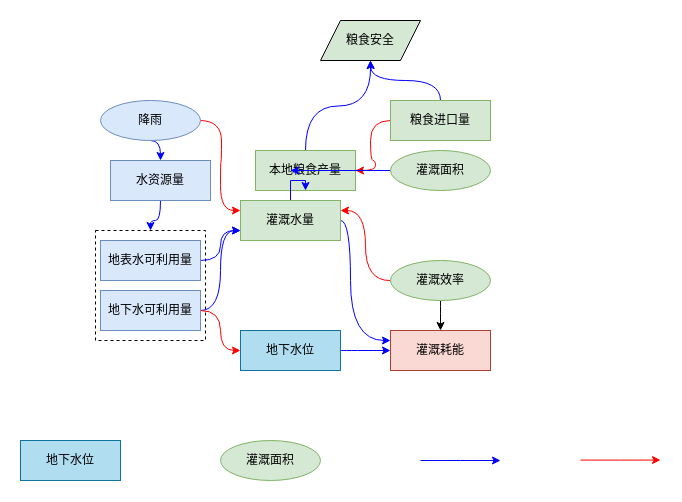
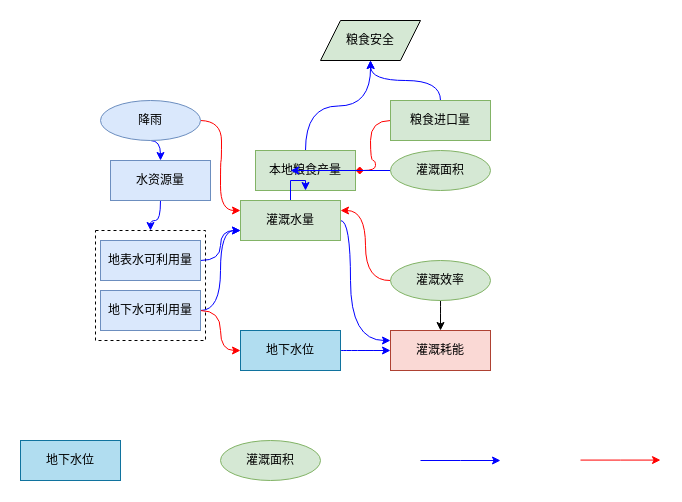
  <mxCell id="0" />
  <mxCell id="1" parent="0" />
  <mxCell id="2" value="" style="rounded=0;whiteSpace=wrap;html=1;fillColor=none;dashed=1;" vertex="1" parent="1"><mxGeometry x="95" y="230" width="110" height="110" as="geometry" /></mxCell>
  <mxCell id="3" style="edgeStyle=orthogonalEdgeStyle;rounded=0;orthogonalLoop=1;jettySize=auto;html=1;entryX=0.5;entryY=1;entryDx=0;entryDy=0;curved=1;exitX=0.5;exitY=0;exitDx=0;exitDy=0;strokeColor=#0000FF;" edge="1" parent="1" source="4"><mxGeometry relative="1" as="geometry"><mxPoint x="370" y="60" as="targetPoint" /></mxGeometry></mxCell>
  <mxCell id="4" value="本地粮食产量" style="rounded=0;whiteSpace=wrap;html=1;fillColor=#d5e8d4;strokeColor=#82b366;" vertex="1" parent="1"><mxGeometry x="255" y="150" width="100" height="40" as="geometry" /></mxCell>
  <mxCell id="5" style="edgeStyle=orthogonalEdgeStyle;rounded=0;orthogonalLoop=1;jettySize=auto;html=1;entryX=0.5;entryY=1;entryDx=0;entryDy=0;curved=1;exitX=0.5;exitY=0;exitDx=0;exitDy=0;strokeColor=#0000FF;" edge="1" parent="1" source="7"><mxGeometry relative="1" as="geometry"><mxPoint x="370" y="60" as="targetPoint" /></mxGeometry></mxCell>
- <mxCell id="6" style="edgeStyle=orthogonalEdgeStyle;curved=1;rounded=0;orthogonalLoop=1;jettySize=auto;html=1;entryX=1;entryY=0.5;entryDx=0;entryDy=0;strokeColor=#FF0000;" edge="1" parent="1" source="7" target="4"><mxGeometry relative="1" as="geometry" /></mxCell>
+ <mxCell id="6" style="edgeStyle=orthogonalEdgeStyle;curved=1;rounded=0;orthogonalLoop=1;jettySize=auto;html=1;entryX=1;entryY=0.5;entryDx=0;entryDy=0;strokeColor=#FF0000;endArrow=diamond;" edge="1" parent="1" source="7" target="4"><mxGeometry relative="1" as="geometry" /></mxCell>
  <mxCell id="7" value="粮食进口量" style="rounded=0;whiteSpace=wrap;html=1;fillColor=#d5e8d4;strokeColor=#82b366;" vertex="1" parent="1"><mxGeometry x="390" y="100" width="100" height="40" as="geometry" /></mxCell>
  <mxCell id="8" style="edgeStyle=orthogonalEdgeStyle;rounded=0;orthogonalLoop=1;jettySize=auto;html=1;entryX=0.5;entryY=1;entryDx=0;entryDy=0;strokeColor=#0000FF;" edge="1" parent="1" source="10" target="4"><mxGeometry relative="1" as="geometry" /></mxCell>
  <mxCell id="9" style="edgeStyle=orthogonalEdgeStyle;curved=1;rounded=0;orthogonalLoop=1;jettySize=auto;html=1;entryX=0;entryY=0.25;entryDx=0;entryDy=0;strokeColor=#0000FF;" edge="1" parent="1" source="10" target="26"><mxGeometry relative="1" as="geometry"><Array as="points"><mxPoint x="350" y="220" /><mxPoint x="350" y="340" /></Array></mxGeometry></mxCell>
  <mxCell id="10" value="灌溉水量" style="rounded=0;whiteSpace=wrap;html=1;fillColor=#d5e8d4;strokeColor=#82b366;" vertex="1" parent="1"><mxGeometry x="240" y="200" width="100" height="40" as="geometry" /></mxCell>
  <mxCell id="11" style="edgeStyle=orthogonalEdgeStyle;rounded=0;orthogonalLoop=1;jettySize=auto;html=1;strokeColor=#0000FF;" edge="1" parent="1"><mxGeometry relative="1" as="geometry"><mxPoint x="290" y="170" as="targetPoint" /><mxPoint x="390" y="170" as="sourcePoint" /><Array as="points"><mxPoint x="290" y="170" /></Array></mxGeometry></mxCell>
  <mxCell id="12" style="edgeStyle=orthogonalEdgeStyle;curved=1;rounded=0;orthogonalLoop=1;jettySize=auto;html=1;entryX=0;entryY=0.25;entryDx=0;entryDy=0;strokeColor=#FF0000;" edge="1" parent="1" target="10"><mxGeometry relative="1" as="geometry"><mxPoint x="200" y="120" as="sourcePoint" /></mxGeometry></mxCell>
  <mxCell id="13" style="edgeStyle=orthogonalEdgeStyle;curved=1;rounded=0;orthogonalLoop=1;jettySize=auto;html=1;entryX=0.5;entryY=0;entryDx=0;entryDy=0;fillColor=#dae8fc;strokeColor=#0000FF;" edge="1" parent="1" target="21"><mxGeometry relative="1" as="geometry"><mxPoint x="150" y="140" as="sourcePoint" /></mxGeometry></mxCell>
  <mxCell id="14" style="edgeStyle=orthogonalEdgeStyle;rounded=0;orthogonalLoop=1;jettySize=auto;html=1;exitX=0.5;exitY=1;exitDx=0;exitDy=0;" edge="1" parent="1"><mxGeometry relative="1" as="geometry"><mxPoint x="440" y="190" as="sourcePoint" /><mxPoint x="440" y="190" as="targetPoint" /></mxGeometry></mxCell>
  <mxCell id="15" style="edgeStyle=orthogonalEdgeStyle;curved=1;rounded=0;orthogonalLoop=1;jettySize=auto;html=1;entryX=0;entryY=0.75;entryDx=0;entryDy=0;strokeColor=#0000FF;" edge="1" parent="1" source="17" target="10"><mxGeometry relative="1" as="geometry" /></mxCell>
  <mxCell id="16" style="edgeStyle=orthogonalEdgeStyle;curved=1;rounded=0;orthogonalLoop=1;jettySize=auto;html=1;entryX=0;entryY=0.5;entryDx=0;entryDy=0;strokeColor=#FF0000;" edge="1" parent="1" source="17" target="25"><mxGeometry relative="1" as="geometry" /></mxCell>
  <mxCell id="17" value="地下水可利用量" style="rounded=0;whiteSpace=wrap;html=1;fillColor=#dae8fc;strokeColor=#6c8ebf;" vertex="1" parent="1"><mxGeometry x="100" y="290" width="100" height="40" as="geometry" /></mxCell>
  <mxCell id="18" style="edgeStyle=orthogonalEdgeStyle;curved=1;rounded=0;orthogonalLoop=1;jettySize=auto;html=1;entryX=0;entryY=0.75;entryDx=0;entryDy=0;strokeColor=#0000FF;" edge="1" parent="1" source="19" target="10"><mxGeometry relative="1" as="geometry"><mxPoint x="240" y="250" as="targetPoint" /></mxGeometry></mxCell>
  <mxCell id="19" value="地表水可利用量" style="rounded=0;whiteSpace=wrap;html=1;fillColor=#dae8fc;strokeColor=#6c8ebf;" vertex="1" parent="1"><mxGeometry x="100" y="240" width="100" height="40" as="geometry" /></mxCell>
  <mxCell id="20" style="edgeStyle=orthogonalEdgeStyle;curved=1;rounded=0;orthogonalLoop=1;jettySize=auto;html=1;entryX=0.5;entryY=0;entryDx=0;entryDy=0;fillColor=#dae8fc;strokeColor=#0000FF;" edge="1" parent="1" source="21" target="2"><mxGeometry relative="1" as="geometry" /></mxCell>
  <mxCell id="21" value="水资源量" style="rounded=0;whiteSpace=wrap;html=1;fillColor=#dae8fc;strokeColor=#6c8ebf;" vertex="1" parent="1"><mxGeometry x="110" y="160" width="100" height="40" as="geometry" /></mxCell>
  <mxCell id="22" style="edgeStyle=orthogonalEdgeStyle;curved=1;rounded=0;orthogonalLoop=1;jettySize=auto;html=1;entryX=1;entryY=0.25;entryDx=0;entryDy=0;strokeColor=#FF0000;" edge="1" parent="1" target="10"><mxGeometry relative="1" as="geometry"><mxPoint x="390" y="280.029" as="sourcePoint" /></mxGeometry></mxCell>
  <mxCell id="23" style="edgeStyle=orthogonalEdgeStyle;curved=1;rounded=0;orthogonalLoop=1;jettySize=auto;html=1;entryX=0.5;entryY=0;entryDx=0;entryDy=0;" edge="1" parent="1" target="26"><mxGeometry relative="1" as="geometry"><mxPoint x="440.029" y="300" as="sourcePoint" /></mxGeometry></mxCell>
  <mxCell id="24" style="edgeStyle=orthogonalEdgeStyle;curved=1;rounded=0;orthogonalLoop=1;jettySize=auto;html=1;entryX=0;entryY=0.5;entryDx=0;entryDy=0;strokeColor=#0000FF;" edge="1" parent="1" source="25" target="26"><mxGeometry relative="1" as="geometry" /></mxCell>
  <mxCell id="25" value="地下水位" style="rounded=0;whiteSpace=wrap;html=1;fillColor=#b1ddf0;strokeColor=#10739e;" vertex="1" parent="1"><mxGeometry x="240" y="330" width="100" height="40" as="geometry" /></mxCell>
  <mxCell id="26" value="灌溉耗能" style="rounded=0;whiteSpace=wrap;html=1;fillColor=#fad9d5;strokeColor=#ae4132;" vertex="1" parent="1"><mxGeometry x="390" y="330" width="100" height="40" as="geometry" /></mxCell>
  <mxCell id="27" value="降雨" style="ellipse;whiteSpace=wrap;html=1;fillColor=#dae8fc;strokeColor=#6c8ebf;" vertex="1" parent="1"><mxGeometry x="100" y="100" width="100" height="40" as="geometry" /></mxCell>
  <mxCell id="28" value="灌溉效率" style="ellipse;whiteSpace=wrap;html=1;fillColor=#d5e8d4;strokeColor=#82b366;" vertex="1" parent="1"><mxGeometry x="390" y="260" width="100" height="40" as="geometry" /></mxCell>
  <mxCell id="29" value="粮食安全" style="shape=parallelogram;perimeter=parallelogramPerimeter;whiteSpace=wrap;html=1;fixedSize=1;fillColor=#d5e8d4;strokeColor=default;" vertex="1" parent="1"><mxGeometry x="320" y="20" width="100" height="40" as="geometry" /></mxCell>
  <mxCell id="30" value="灌溉面积" style="ellipse;whiteSpace=wrap;html=1;fillColor=#d5e8d4;strokeColor=#82b366;" vertex="1" parent="1"><mxGeometry x="390" y="150" width="100" height="40" as="geometry" /></mxCell>
  <mxCell id="31" value="地下水位" style="rounded=0;whiteSpace=wrap;html=1;fillColor=#b1ddf0;strokeColor=#10739e;" vertex="1" parent="1"><mxGeometry x="20" y="440" width="100" height="40" as="geometry" /></mxCell>
  <mxCell id="32" value="灌溉面积" style="ellipse;whiteSpace=wrap;html=1;fillColor=#d5e8d4;strokeColor=#82b366;" vertex="1" parent="1"><mxGeometry x="220" y="440" width="100" height="40" as="geometry" /></mxCell>
  <mxCell id="33" value="" style="endArrow=classic;html=1;rounded=0;strokeColor=#0000FF;" edge="1" parent="1"><mxGeometry width="50" height="50" relative="1" as="geometry"><mxPoint x="420" y="460" as="sourcePoint" /><mxPoint x="500" y="460" as="targetPoint" /><Array as="points"><mxPoint x="460" y="460" /></Array></mxGeometry></mxCell>
  <mxCell id="34" value="" style="endArrow=classic;html=1;rounded=0;strokeColor=#FF0000;" edge="1" parent="1"><mxGeometry width="50" height="50" relative="1" as="geometry"><mxPoint x="580" y="459.58" as="sourcePoint" /><mxPoint x="660" y="459.58" as="targetPoint" /><Array as="points"><mxPoint x="620" y="459.58" /></Array></mxGeometry></mxCell>
